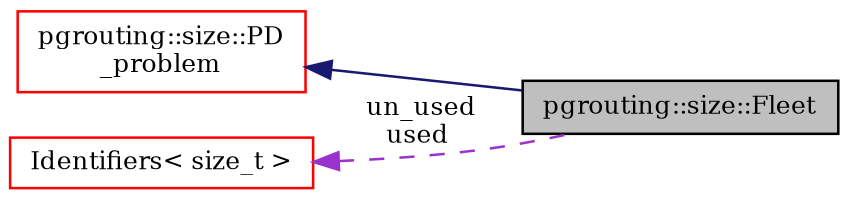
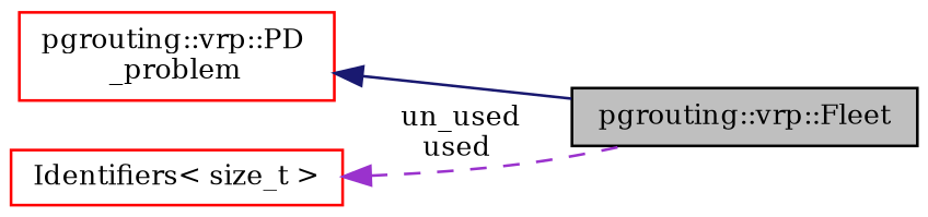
  digraph {
    fontname="DejaVu Serif"
    rankdir=LR
    node [color=red fillcolor=white fontname="DejaVu Serif" fontsize=10 shape=record style=filled]
    edge [dir=back fontname="DejaVu Serif" fontsize=10 labelfontname=Helvetica labelfontsize=10]
-   n1 [color=black fillcolor=grey75 fontcolor=black height=0.2 label="pgrouting::size::Fleet" width=0.4]
-   n2 [height=0.2 label="pgrouting::size::PD\l_problem" width=0.4]
+   n1 [color=black fillcolor=grey75 fontcolor=black height=0.2 label="pgrouting::vrp::Fleet" width=0.4]
+   n2 [height=0.2 label="pgrouting::vrp::PD\l_problem" width=0.4]
    n3 [height=0.2 label="Identifiers\< size_t \>" width=0.4]
    n2 -> n1 [color=midnightblue style=solid]
    n3 -> n1 [color=darkorchid3 label=" un_used\nused" style=dashed]
  }
